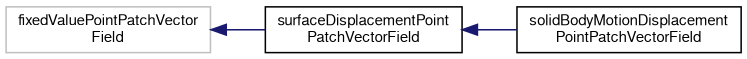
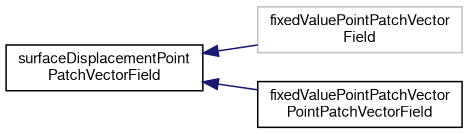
  digraph {
    rankdir=LR
    node [color=black fontname=FreeSans fontsize=10 shape=record]
    edge [color=midnightblue dir=back fontname=FreeSans fontsize=10 labelfontname=FreeSans labelfontsize=10 style=solid]
    n1 [color=grey75 height=0.2 label="fixedValuePointPatchVector\lField" width=0.4]
    n2 [height=0.2 label="surfaceDisplacementPoint\lPatchVectorField" width=0.4]
-   n3 [height=0.2 label="solidBodyMotionDisplacement\lPointPatchVectorField" width=0.4]
-   n1 -> n2
+   n3 [height=0.2 label="fixedValuePointPatchVector\lPointPatchVectorField" width=0.4]
+   n2 -> n1
    n2 -> n3
  }
